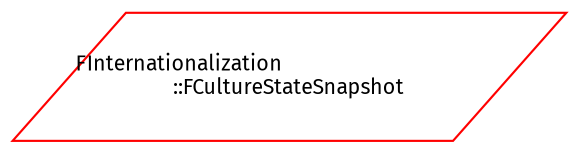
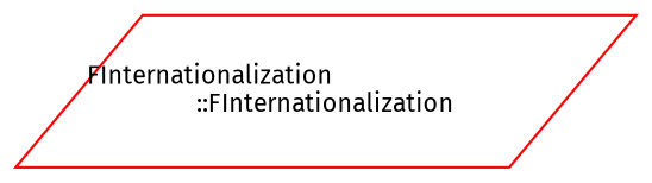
  digraph {
    rankdir=LR
    fontname="Fira Sans"
-   n1 [color=red fillcolor=white fontname="Fira Sans" fontsize=10 height=0.2 label="FInternationalization\l::FCultureStateSnapshot" shape=parallelogram style=filled width=0.4]
+   n1 [color=red fillcolor=white fontname="Fira Sans" fontsize=10 height=0.2 label="FInternationalization\l::FInternationalization" shape=parallelogram style=filled width=0.4]
  }
